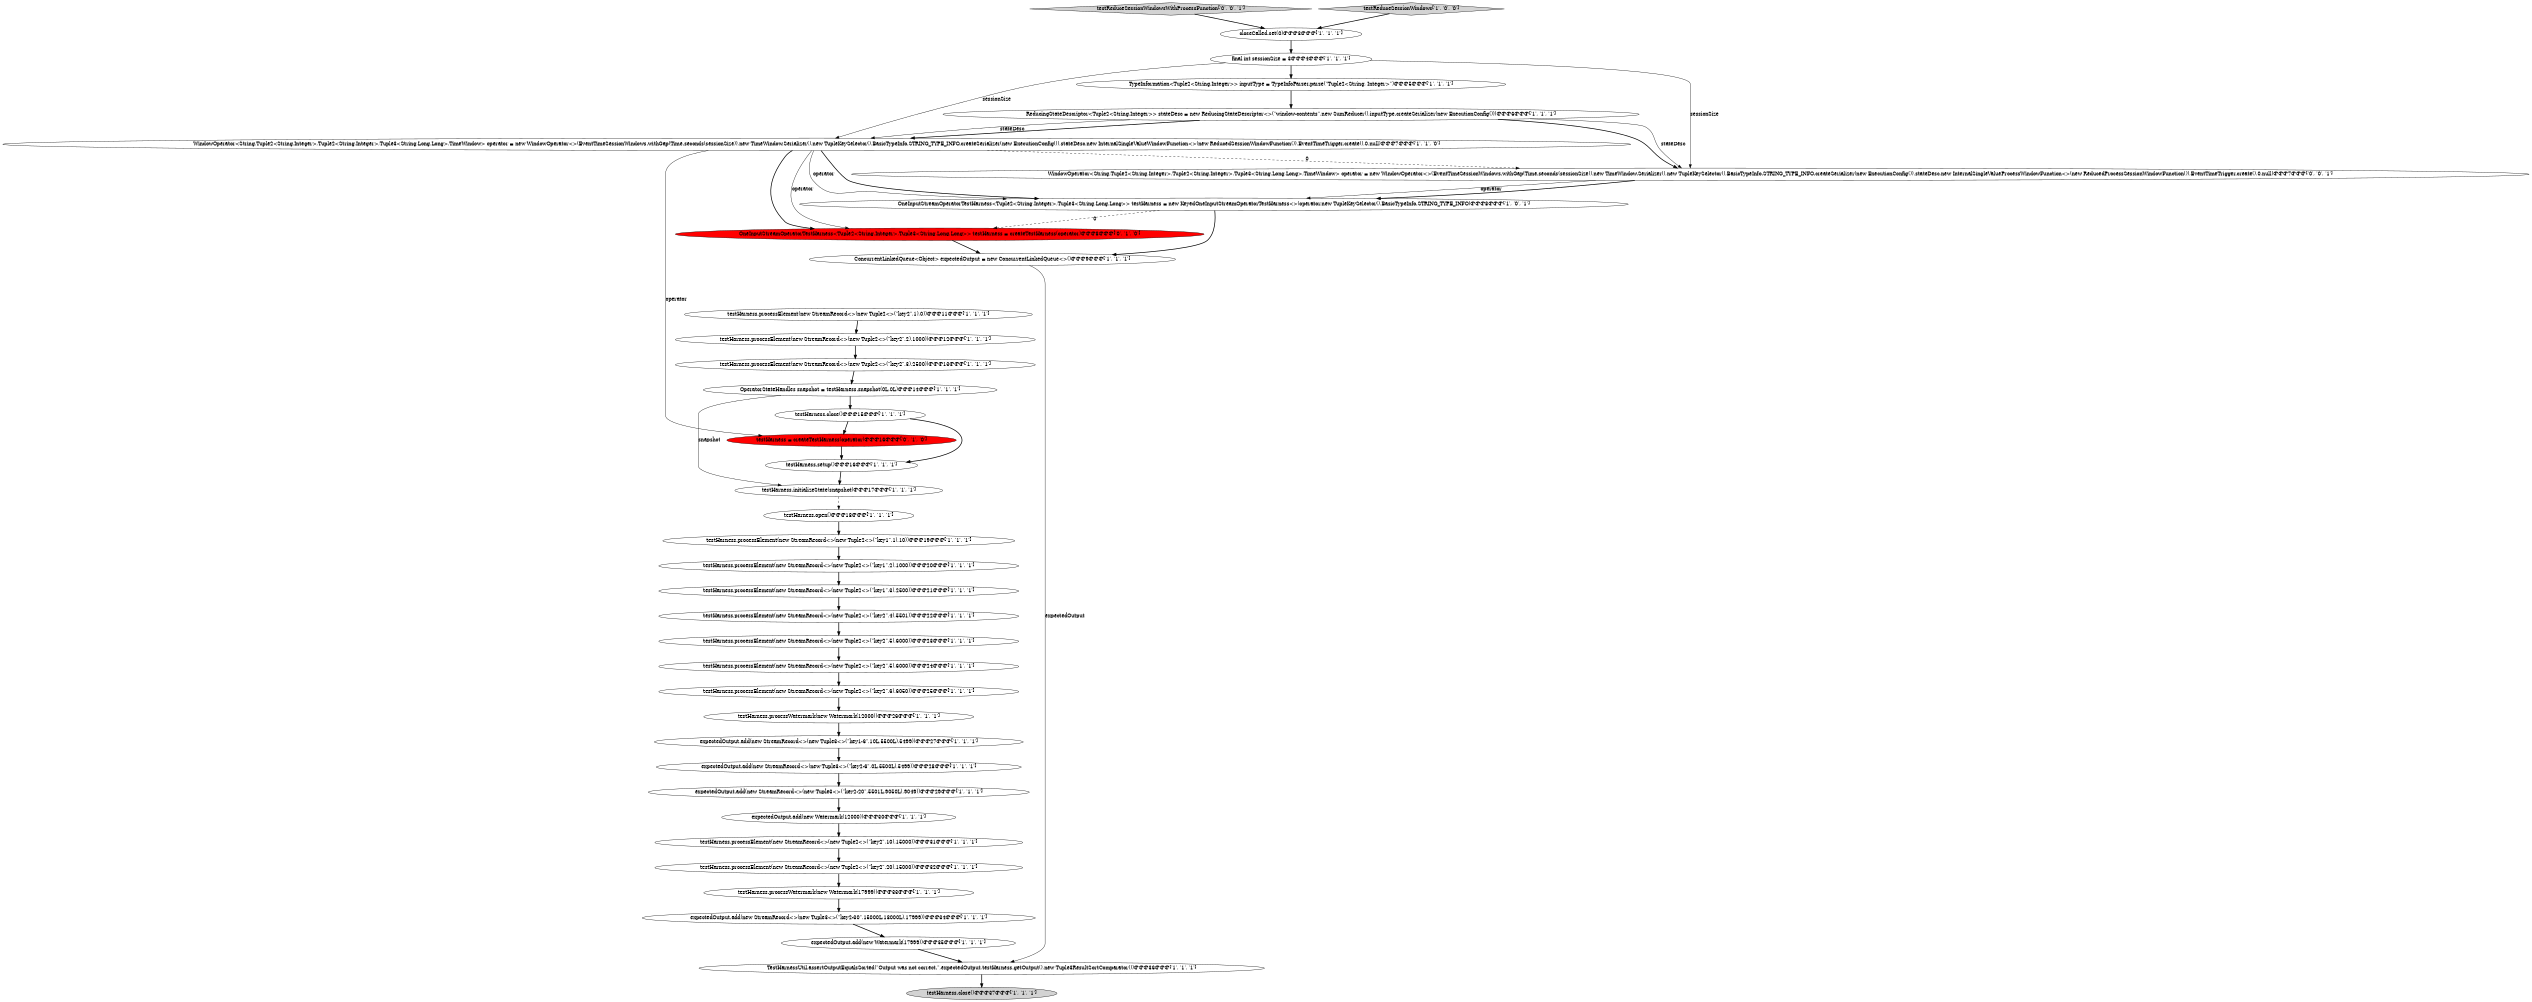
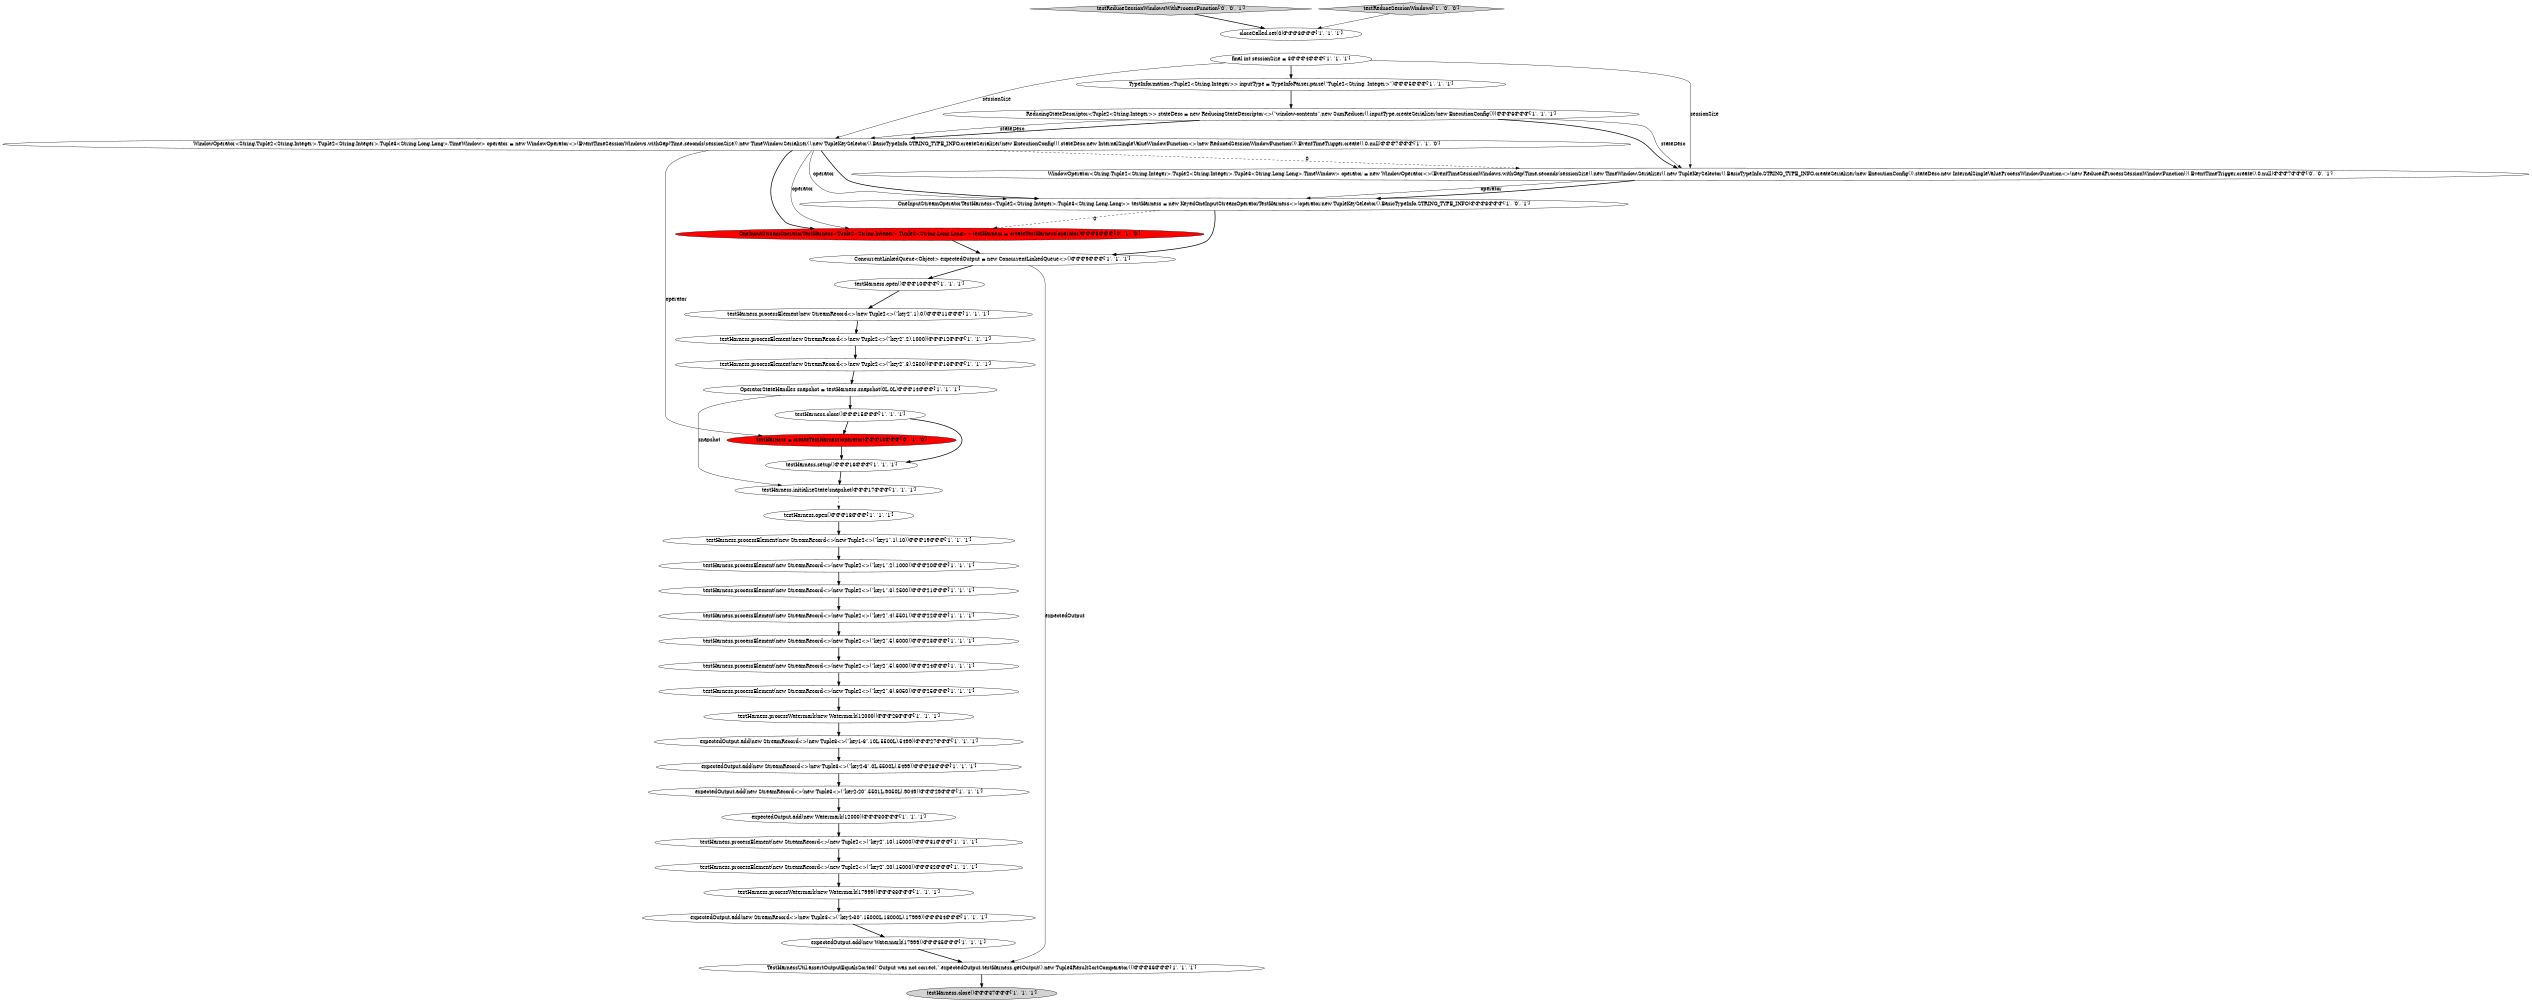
  digraph {
    node [fillcolor=white shape=ellipse style=filled]
    edge [style=bold]
    n1 [label="expectedOutput.add(new StreamRecord<>(new Tuple3<>(\"key2-30\",15000L,18000L),17999))@@@34@@@['1', '1', '1']"]
    n2 [label="expectedOutput.add(new Watermark(17999))@@@35@@@['1', '1', '1']"]
    n3 [label="TestHarnessUtil.assertOutputEqualsSorted(\"Output was not correct.\",expectedOutput,testHarness.getOutput(),new Tuple3ResultSortComparator())@@@36@@@['1', '1', '1']"]
    n4 [label="testHarness.processElement(new StreamRecord<>(new Tuple2<>(\"key2\",10),15000))@@@31@@@['1', '1', '1']"]
    n5 [label="testHarness.processElement(new StreamRecord<>(new Tuple2<>(\"key2\",20),15000))@@@32@@@['1', '1', '1']"]
    n6 [label="testHarness.processWatermark(new Watermark(17999))@@@33@@@['1', '1', '1']"]
    n7 [label="expectedOutput.add(new Watermark(12000))@@@30@@@['1', '1', '1']"]
    n8 [fillcolor=lightgray label="testReduceSessionWindowsWithProcessFunction['0', '0', '1']" shape=diamond]
    n9 [label="closeCalled.set(0)@@@3@@@['1', '1', '1']"]
    n10 [label="final int sessionSize = 3@@@4@@@['1', '1', '1']"]
    n11 [label="testHarness.processElement(new StreamRecord<>(new Tuple2<>(\"key1\",2),1000))@@@20@@@['1', '1', '1']"]
    n12 [label="testHarness.processElement(new StreamRecord<>(new Tuple2<>(\"key1\",3),2500))@@@21@@@['1', '1', '1']"]
    n13 [label="testHarness.processElement(new StreamRecord<>(new Tuple2<>(\"key2\",4),5501))@@@22@@@['1', '1', '1']"]
    n14 [label="testHarness.open()@@@18@@@['1', '1', '1']"]
    n15 [label="testHarness.processElement(new StreamRecord<>(new Tuple2<>(\"key1\",1),10))@@@19@@@['1', '1', '1']"]
    n16 [label="testHarness.processElement(new StreamRecord<>(new Tuple2<>(\"key2\",5),6000))@@@23@@@['1', '1', '1']"]
    n17 [label="testHarness.processElement(new StreamRecord<>(new Tuple2<>(\"key2\",5),6000))@@@24@@@['1', '1', '1']"]
    n18 [label="testHarness.processElement(new StreamRecord<>(new Tuple2<>(\"key2\",6),6050))@@@25@@@['1', '1', '1']"]
    n19 [fillcolor=lightgray label="testHarness.close()@@@37@@@['1', '1', '1']"]
    n20 [label="OperatorStateHandles snapshot = testHarness.snapshot(0L,0L)@@@14@@@['1', '1', '1']"]
    n21 [label="testHarness.close()@@@15@@@['1', '1', '1']"]
    n22 [label="testHarness.initializeState(snapshot)@@@17@@@['1', '1', '1']"]
    n23 [label="testHarness.setup()@@@16@@@['1', '1', '1']"]
    n24 [fillcolor=red label="testHarness = createTestHarness(operator)@@@16@@@['0', '1', '0']"]
    n25 [label="testHarness.processWatermark(new Watermark(12000))@@@26@@@['1', '1', '1']"]
    n26 [label="expectedOutput.add(new StreamRecord<>(new Tuple3<>(\"key2-6\",0L,5500L),5499))@@@28@@@['1', '1', '1']"]
    n27 [label="expectedOutput.add(new StreamRecord<>(new Tuple3<>(\"key2-20\",5501L,9050L),9049))@@@29@@@['1', '1', '1']"]
    n28 [label="expectedOutput.add(new StreamRecord<>(new Tuple3<>(\"key1-6\",10L,5500L),5499))@@@27@@@['1', '1', '1']"]
    n29 [fillcolor=red label="OneInputStreamOperatorTestHarness<Tuple2<String,Integer>,Tuple3<String,Long,Long>> testHarness = createTestHarness(operator)@@@8@@@['0', '1', '0']"]
    n30 [label="ConcurrentLinkedQueue<Object> expectedOutput = new ConcurrentLinkedQueue<>()@@@9@@@['1', '1', '1']"]
+   n31 [label="testHarness.open()@@@10@@@['1', '1', '1']"]
    n32 [label="TypeInformation<Tuple2<String,Integer>> inputType = TypeInfoParser.parse(\"Tuple2<String, Integer>\")@@@5@@@['1', '1', '1']"]
    n33 [label="ReducingStateDescriptor<Tuple2<String,Integer>> stateDesc = new ReducingStateDescriptor<>(\"window-contents\",new SumReducer(),inputType.createSerializer(new ExecutionConfig()))@@@6@@@['1', '1', '1']"]
    n34 [label="WindowOperator<String,Tuple2<String,Integer>,Tuple2<String,Integer>,Tuple3<String,Long,Long>,TimeWindow> operator = new WindowOperator<>(EventTimeSessionWindows.withGap(Time.seconds(sessionSize)),new TimeWindow.Serializer(),new TupleKeySelector(),BasicTypeInfo.STRING_TYPE_INFO.createSerializer(new ExecutionConfig()),stateDesc,new InternalSingleValueWindowFunction<>(new ReducedSessionWindowFunction()),EventTimeTrigger.create(),0,null)@@@7@@@['1', '1', '0']"]
    n35 [label="WindowOperator<String,Tuple2<String,Integer>,Tuple2<String,Integer>,Tuple3<String,Long,Long>,TimeWindow> operator = new WindowOperator<>(EventTimeSessionWindows.withGap(Time.seconds(sessionSize)),new TimeWindow.Serializer(),new TupleKeySelector(),BasicTypeInfo.STRING_TYPE_INFO.createSerializer(new ExecutionConfig()),stateDesc,new InternalSingleValueProcessWindowFunction<>(new ReducedProcessSessionWindowFunction()),EventTimeTrigger.create(),0,null)@@@7@@@['0', '0', '1']"]
    n36 [label="OneInputStreamOperatorTestHarness<Tuple2<String,Integer>,Tuple3<String,Long,Long>> testHarness = new KeyedOneInputStreamOperatorTestHarness<>(operator,new TupleKeySelector(),BasicTypeInfo.STRING_TYPE_INFO)@@@8@@@['1', '0', '1']"]
    n37 [label="testHarness.processElement(new StreamRecord<>(new Tuple2<>(\"key2\",1),0))@@@11@@@['1', '1', '1']"]
    n38 [label="testHarness.processElement(new StreamRecord<>(new Tuple2<>(\"key2\",2),1000))@@@12@@@['1', '1', '1']"]
    n39 [label="testHarness.processElement(new StreamRecord<>(new Tuple2<>(\"key2\",3),2500))@@@13@@@['1', '1', '1']"]
    n40 [fillcolor=lightgray label="testReduceSessionWindows['1', '0', '0']" shape=diamond]
    n1 -> n2
    n2 -> n3
    n3 -> n19
    n4 -> n5
    n5 -> n6
    n6 -> n1
    n7 -> n4
    n8 -> n9
-   n9 -> n10
    n10 -> n32
    n10 -> n34 [label=sessionSize style=solid]
    n10 -> n35 [label=sessionSize style=solid]
    n11 -> n12
    n12 -> n13
    n13 -> n16
    n14 -> n15
    n15 -> n11
    n16 -> n17
    n17 -> n18
    n18 -> n25
    n20 -> n21
    n20 -> n22 [label=snapshot style=solid]
    n21 -> n23
    n21 -> n24
    n22 -> n14 [style=dashed]
    n23 -> n22
    n24 -> n23
    n25 -> n28
    n26 -> n27
    n27 -> n7
    n28 -> n26
    n29 -> n30
    n30 -> n3 [label=expectedOutput style=solid]
+   n30 -> n31
+   n31 -> n37
    n32 -> n33
    n33 -> n34
    n33 -> n34 [label=stateDesc style=solid]
    n33 -> n35 [label=stateDesc style=solid]
    n33 -> n35
    n34 -> n24 [label=operator style=solid]
    n34 -> n29
    n34 -> n29 [label=operator style=solid]
    n34 -> n35 [label=0 style=dashed]
    n34 -> n36
    n34 -> n36 [label=operator style=solid]
    n35 -> n36 [label=operator style=solid]
    n35 -> n36
    n36 -> n29 [label=0 style=dashed]
    n36 -> n30
    n37 -> n38
    n38 -> n39
    n39 -> n20
-   n40 -> n9
+   n40 -> n9 [style=solid]
  }
